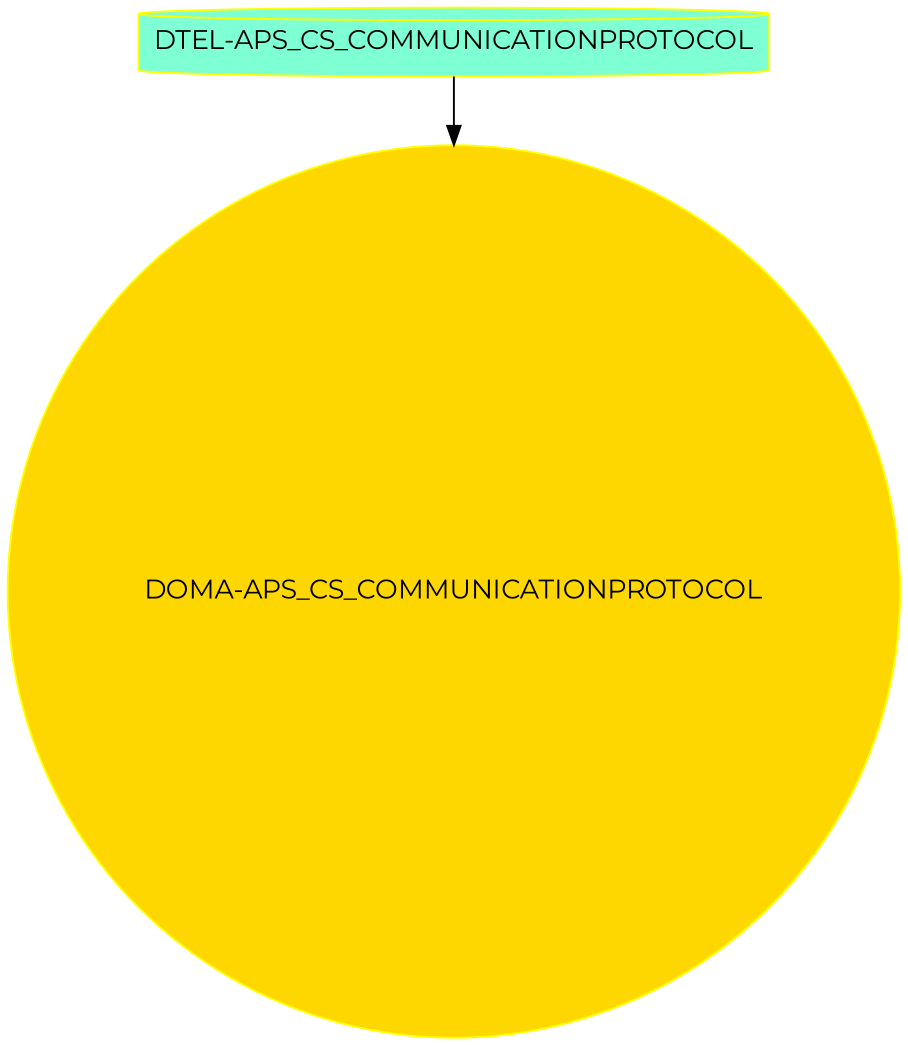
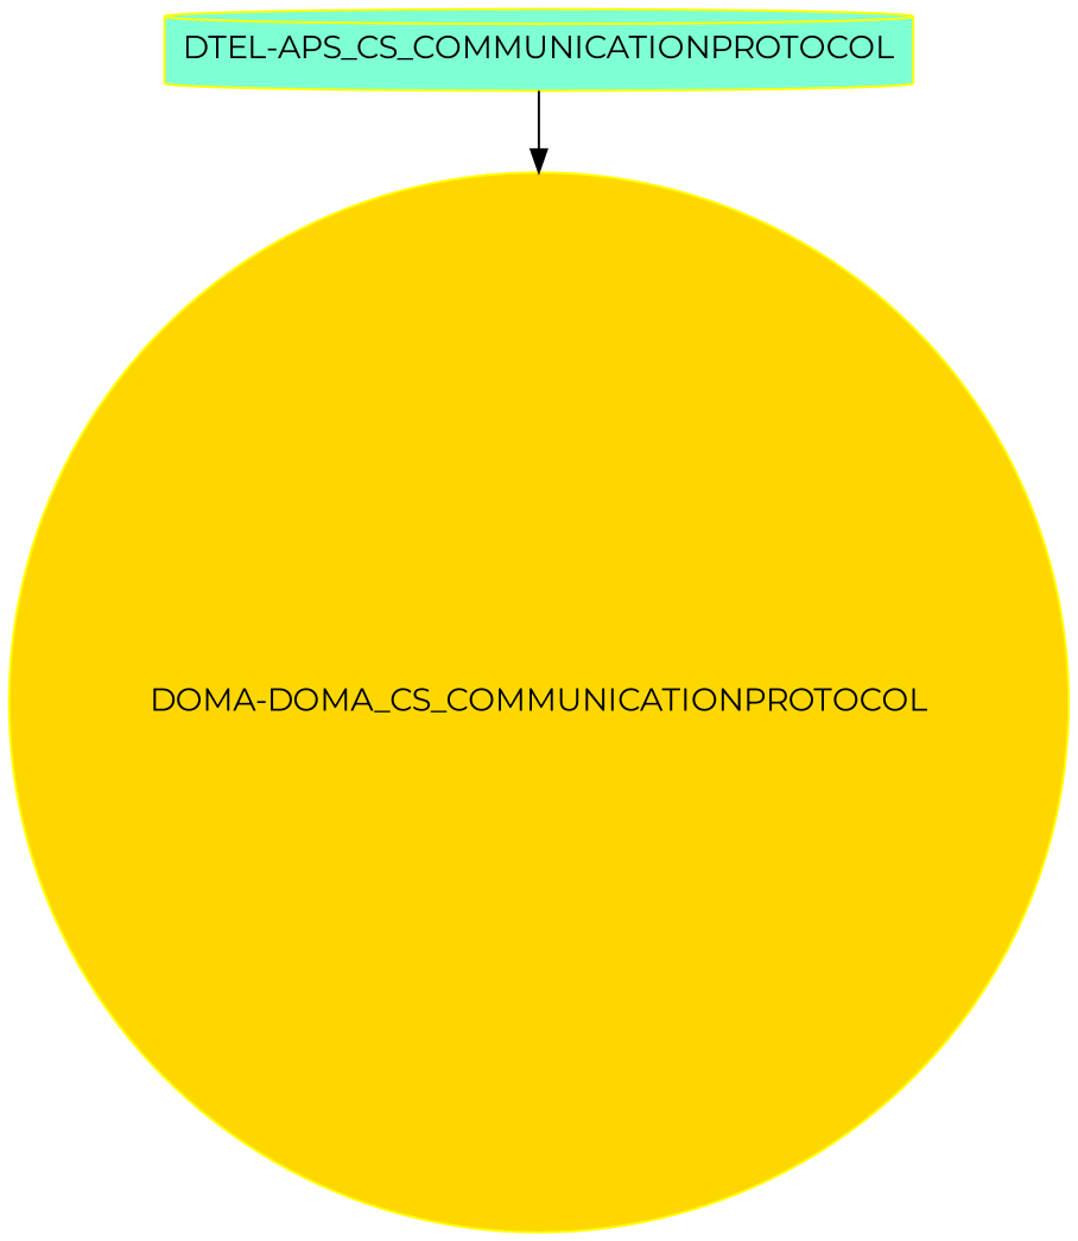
  digraph {
    fontname=Montserrat
    node [color=yellow style=filled fontname=Montserrat]
    "DTEL-APS_CS_COMMUNICATIONPROTOCOL" [shape=cylinder fillcolor=aquamarine]
-   "DOMA-APS_CS_COMMUNICATIONPROTOCOL" [shape=circle fillcolor=gold]
+   "DOMA-APS_CS_COMMUNICATIONPROTOCOL" [shape=circle fillcolor=gold label="DOMA-DOMA_CS_COMMUNICATIONPROTOCOL"]
    "DTEL-APS_CS_COMMUNICATIONPROTOCOL" -> "DOMA-APS_CS_COMMUNICATIONPROTOCOL" [fontname=Montserrat]
  }
